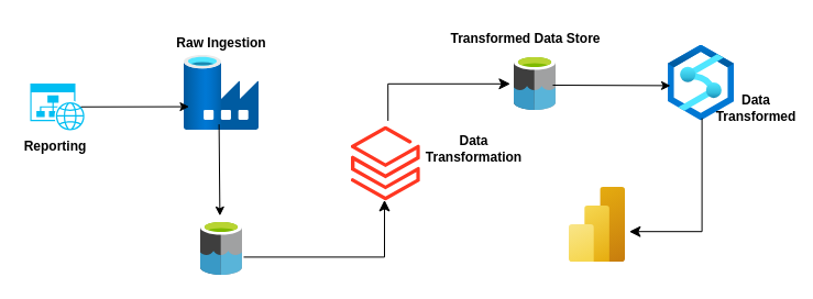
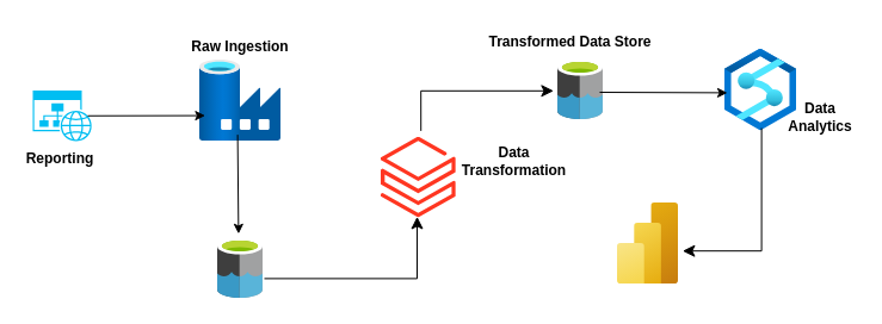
  <mxCell id="0" />
  <mxCell id="1" parent="0" />
  <mxCell id="2" value="" style="image;aspect=fixed;html=1;points=[];align=center;fontSize=12;image=img/lib/azure2/analytics/Azure_Synapse_Analytics.svg;" vertex="1" parent="1"><mxGeometry x="607" y="40.5" width="60" height="69" as="geometry" /></mxCell>
  <mxCell id="3" value="" style="image;aspect=fixed;html=1;points=[];align=center;fontSize=12;image=img/lib/azure2/analytics/Power_BI_Embedded.svg;" vertex="1" parent="1"><mxGeometry x="517" y="170" width="51" height="68" as="geometry" /></mxCell>
  <mxCell id="4" value="" style="image;aspect=fixed;html=1;points=[];align=center;fontSize=12;image=img/lib/azure2/databases/Data_Factory.svg;" vertex="1" parent="1"><mxGeometry x="167" y="50" width="68" height="68" as="geometry" /></mxCell>
  <mxCell id="5" value="" style="image;aspect=fixed;html=1;points=[];align=center;fontSize=12;image=img/lib/azure2/analytics/Azure_Databricks.svg;" vertex="1" parent="1"><mxGeometry x="319" y="114.5" width="62.8" height="68" as="geometry" /></mxCell>
  <mxCell id="6" value="" style="verticalLabelPosition=bottom;html=1;verticalAlign=top;align=center;strokeColor=none;fillColor=#00BEF2;shape=mxgraph.azure.website_generic;pointerEvents=1;" vertex="1" parent="1"><mxGeometry x="27" y="75.5" width="50" height="42.5" as="geometry" /></mxCell>
  <mxCell id="7" value="" style="image;sketch=0;aspect=fixed;html=1;points=[];align=center;fontSize=12;image=img/lib/mscae/Data_Lake.svg;" vertex="1" parent="1"><mxGeometry x="182" y="200" width="38" height="50" as="geometry" /></mxCell>
  <mxCell id="8" value="" style="image;sketch=0;aspect=fixed;html=1;points=[];align=center;fontSize=12;image=img/lib/mscae/Data_Lake.svg;" vertex="1" parent="1"><mxGeometry x="467" y="50" width="38" height="50" as="geometry" /></mxCell>
  <mxCell id="9" value="" style="endArrow=classic;html=1;rounded=0;entryX=0.065;entryY=0.685;entryDx=0;entryDy=0;entryPerimeter=0;exitX=0.92;exitY=0.5;exitDx=0;exitDy=0;exitPerimeter=0;" edge="1" parent="1" source="6" target="4"><mxGeometry width="50" height="50" relative="1" as="geometry"><mxPoint x="357" y="320" as="sourcePoint" /><mxPoint x="407" y="270" as="targetPoint" /></mxGeometry></mxCell>
  <mxCell id="10" value="" style="endArrow=classic;html=1;rounded=0;exitX=0.465;exitY=0.921;exitDx=0;exitDy=0;exitPerimeter=0;entryX=0.458;entryY=-0.084;entryDx=0;entryDy=0;entryPerimeter=0;" edge="1" parent="1" source="4" target="7"><mxGeometry width="50" height="50" relative="1" as="geometry"><mxPoint x="357" y="320" as="sourcePoint" /><mxPoint x="407" y="270" as="targetPoint" /></mxGeometry></mxCell>
  <mxCell id="11" value="" style="edgeStyle=segmentEdgeStyle;endArrow=classic;html=1;curved=0;rounded=0;endSize=8;startSize=8;exitX=1.026;exitY=0.668;exitDx=0;exitDy=0;exitPerimeter=0;entryX=0.478;entryY=0.984;entryDx=0;entryDy=0;entryPerimeter=0;" edge="1" parent="1" source="7" target="5"><mxGeometry width="50" height="50" relative="1" as="geometry"><mxPoint x="357" y="320" as="sourcePoint" /><mxPoint x="407" y="270" as="targetPoint" /></mxGeometry></mxCell>
  <mxCell id="12" value="" style="edgeStyle=segmentEdgeStyle;endArrow=classic;html=1;curved=0;rounded=0;endSize=8;startSize=8;entryX=-0.095;entryY=0.516;entryDx=0;entryDy=0;entryPerimeter=0;exitX=0.529;exitY=-0.075;exitDx=0;exitDy=0;exitPerimeter=0;" edge="1" parent="1" source="5" target="8"><mxGeometry width="50" height="50" relative="1" as="geometry"><mxPoint x="382" y="152.7" as="sourcePoint" /><mxPoint x="456.794" y="114.5" as="targetPoint" /><Array as="points"><mxPoint x="352" y="76" /></Array></mxGeometry></mxCell>
  <mxCell id="13" value="" style="endArrow=classic;html=1;rounded=0;entryX=0.033;entryY=0.535;entryDx=0;entryDy=0;entryPerimeter=0;" edge="1" parent="1" target="2"><mxGeometry width="50" height="50" relative="1" as="geometry"><mxPoint x="502" y="77" as="sourcePoint" /><mxPoint x="407" y="270" as="targetPoint" /></mxGeometry></mxCell>
  <mxCell id="14" value="" style="edgeStyle=segmentEdgeStyle;endArrow=classic;html=1;curved=0;rounded=0;endSize=8;startSize=8;entryX=1.067;entryY=0.591;entryDx=0;entryDy=0;entryPerimeter=0;" edge="1" parent="1" target="3"><mxGeometry width="50" height="50" relative="1" as="geometry"><mxPoint x="637.61" y="107.07" as="sourcePoint" /><mxPoint x="567.998" y="182.498" as="targetPoint" /><Array as="points"><mxPoint x="638" y="210" /></Array></mxGeometry></mxCell>
  <mxCell id="15" value="&lt;b&gt;Reporting&lt;/b&gt;" style="text;html=1;align=center;verticalAlign=middle;whiteSpace=wrap;rounded=0;" vertex="1" parent="1"><mxGeometry x="20" y="118" width="60" height="30" as="geometry" /></mxCell>
  <mxCell id="16" value="&lt;div&gt;&lt;b style=&quot;background-color: transparent; color: light-dark(rgb(0, 0, 0), rgb(255, 255, 255));&quot;&gt;Raw Ingestion&lt;/b&gt;&lt;br&gt;&lt;/div&gt;" style="text;html=1;align=center;verticalAlign=middle;whiteSpace=wrap;rounded=0;" vertex="1" parent="1"><mxGeometry x="141" y="24" width="120" height="30" as="geometry" /></mxCell>
  <mxCell id="17" value="&lt;b&gt;Data Transformation&lt;/b&gt;" style="text;html=1;align=center;verticalAlign=middle;whiteSpace=wrap;rounded=0;" vertex="1" parent="1"><mxGeometry x="397" y="120" width="67" height="30" as="geometry" /></mxCell>
  <mxCell id="18" value="&lt;b&gt;Transformed Data Store&lt;/b&gt;" style="text;html=1;align=center;verticalAlign=middle;resizable=0;points=[];autosize=1;strokeColor=none;fillColor=none;rotation=0;" vertex="1" parent="1"><mxGeometry x="397" y="20" width="160" height="30" as="geometry" /></mxCell>
- <mxCell id="19" value="&lt;b&gt;Data Transformed&lt;/b&gt;" style="text;html=1;align=center;verticalAlign=middle;whiteSpace=wrap;rounded=0;" vertex="1" parent="1"><mxGeometry x="657" y="78" width="60" height="40" as="geometry" /></mxCell>
+ <mxCell id="19" value="&lt;b&gt;Data Analytics&lt;/b&gt;" style="text;html=1;align=center;verticalAlign=middle;whiteSpace=wrap;rounded=0;" vertex="1" parent="1"><mxGeometry x="657" y="78" width="60" height="40" as="geometry" /></mxCell>
